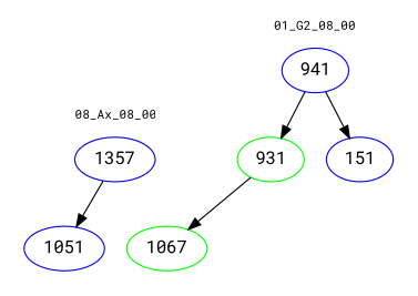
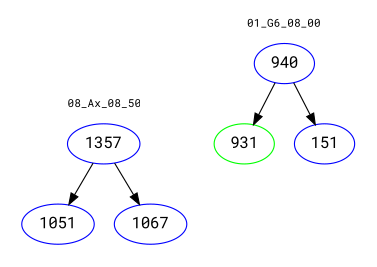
  digraph {
    fontname="Roboto Mono"
    node [color=blue fontname="Roboto Mono"]
    edge [color=black fontname="Roboto Mono"]
    n1 [label=1357]
    n2 [label=1051]
-   n3 [color=green label=1067]
-   n4 [label=941]
+   n3 [label=1067]
+   n4 [label=940]
    n5 [color=green label=931]
    n6 [label=151]
    subgraph cluster_1 {
      color=white
      fontsize=10
-     label="08_Ax_08_00"
+     label="08_Ax_08_50"
      n1
      n2
      n3
    }
    subgraph cluster_2 {
      color=white
      fontsize=10
-     label="01_G2_08_00"
+     label="01_G6_08_00"
      n4
      n5
      n6
    }
    n1 -> n2
-   n5 -> n3
+   n1 -> n3
    n4 -> n5
    n4 -> n6
  }
